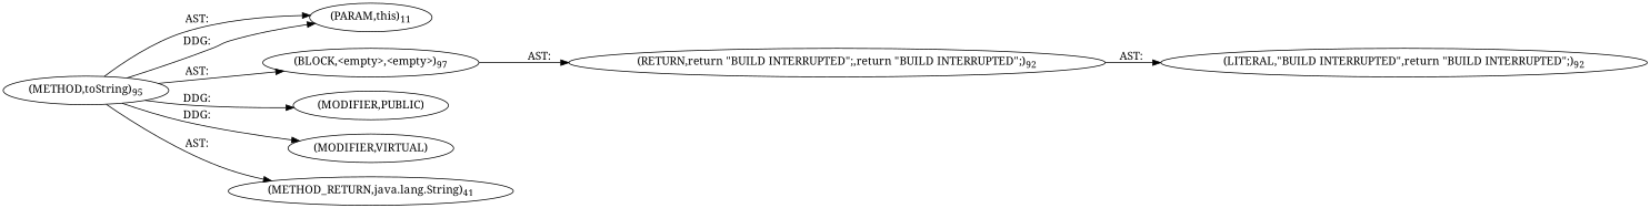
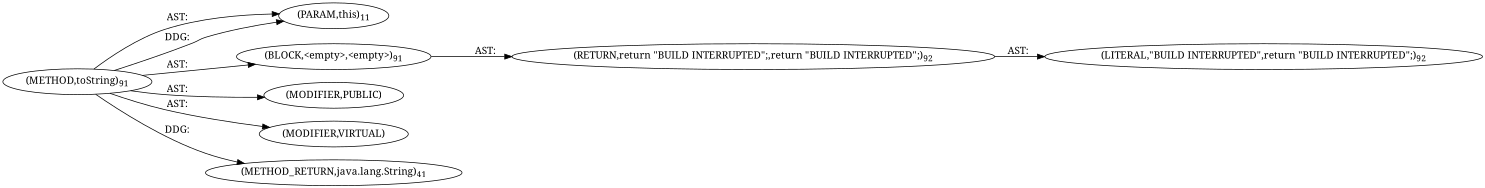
  digraph {
    fontname="Noto Serif"
    rankdir=LR
    node [fontname="Noto Serif"]
    edge [fontname="Noto Serif"]
-   n1 [label=<(METHOD,toString)<SUB>95</SUB>>]
+   n1 [label=<(METHOD,toString)<SUB>91</SUB>>]
    n2 [label=<(PARAM,this)<SUB>11</SUB>>]
-   n3 [label=<(BLOCK,&lt;empty&gt;,&lt;empty&gt;)<SUB>97</SUB>>]
+   n3 [label=<(BLOCK,&lt;empty&gt;,&lt;empty&gt;)<SUB>91</SUB>>]
    n4 [label=<(MODIFIER,PUBLIC)>]
    n5 [label=<(MODIFIER,VIRTUAL)>]
    n6 [label=<(METHOD_RETURN,java.lang.String)<SUB>41</SUB>>]
    n7 [label=<(RETURN,return &quot;BUILD INTERRUPTED&quot;;,return &quot;BUILD INTERRUPTED&quot;;)<SUB>92</SUB>>]
    n8 [label=<(LITERAL,&quot;BUILD INTERRUPTED&quot;,return &quot;BUILD INTERRUPTED&quot;;)<SUB>92</SUB>>]
    n1 -> n2 [label="AST: "]
    n1 -> n2 [label="DDG: "]
    n1 -> n3 [label="AST: "]
-   n1 -> n4 [label="DDG: "]
-   n1 -> n5 [label="DDG: "]
-   n1 -> n6 [label="AST: "]
+   n1 -> n4 [label="AST: "]
+   n1 -> n5 [label="AST: "]
+   n1 -> n6 [label="DDG: "]
    n3 -> n7 [label="AST: "]
    n7 -> n8 [label="AST: "]
  }
